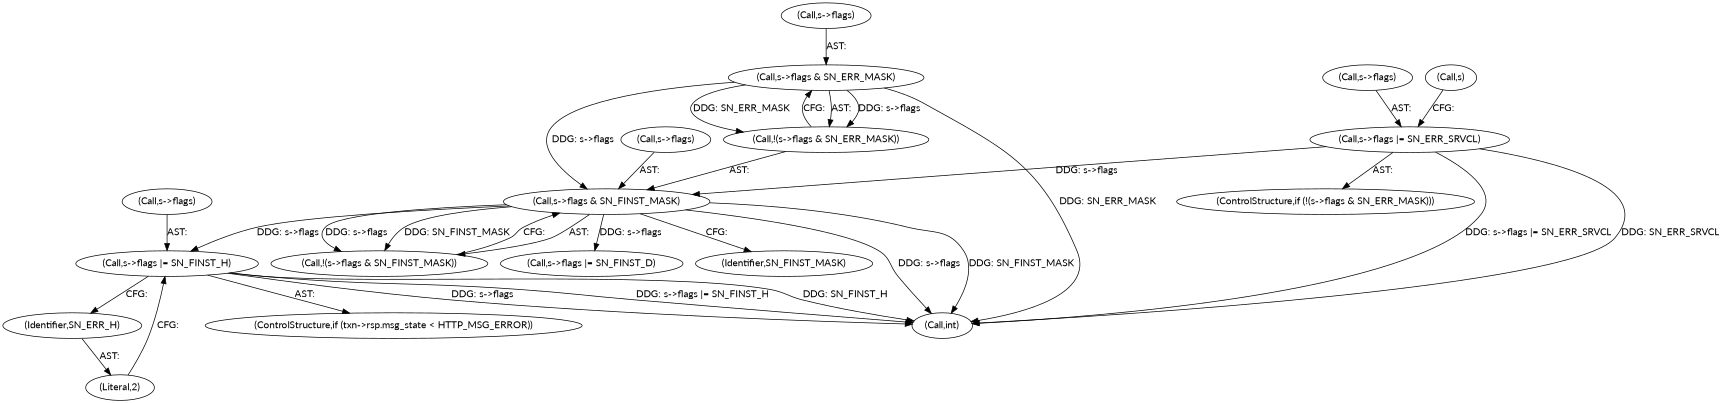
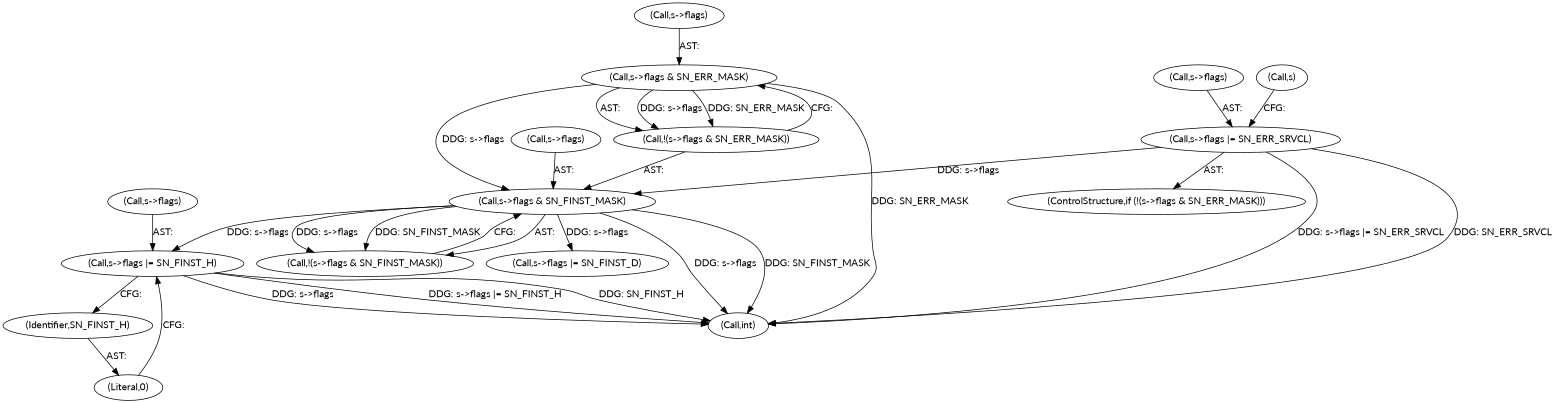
  digraph {
    fontname=Lato
    node [fontname=Lato]
    edge [fontname=Lato]
    n1 [label="(Call,s->flags |= SN_FINST_H)"]
-   n2 [label="(Identifier,SN_ERR_H)"]
-   n3 [label="(ControlStructure,if (txn->rsp.msg_state < HTTP_MSG_ERROR))"]
+   n2 [label="(Identifier,SN_FINST_H)"]
    n4 [label="(Call,int)"]
-   n5 [label="(Literal,2)"]
+   n5 [label="(Literal,0)"]
    n6 [label="(Call,s->flags & SN_FINST_MASK)"]
    n7 [label="(Call,s->flags |= SN_FINST_D)"]
-   n8 [label="(Identifier,SN_FINST_MASK)"]
    n9 [label="(Call,!(s->flags & SN_FINST_MASK))"]
    n10 [label="(Call,s->flags |= SN_ERR_SRVCL)"]
    n11 [label="(ControlStructure,if (!(s->flags & SN_ERR_MASK)))"]
    n12 [label="(Call,s->flags & SN_ERR_MASK)"]
    n13 [label="(Call,!(s->flags & SN_ERR_MASK))"]
    n14 [label="(Call,s->flags)"]
    n15 [label="(Call,s->flags)"]
    n16 [label="(Call,s)"]
    n17 [label="(Call,s->flags)"]
    n18 [label="(Call,s->flags)"]
    n1 -> n2 [label="CFG: "]
-   n1 -> n3 [label="AST: "]
    n1 -> n4 [label="DDG: s->flags |= SN_FINST_H"]
    n1 -> n4 [label="DDG: SN_FINST_H"]
    n1 -> n4 [label="DDG: s->flags"]
    n2 -> n5 [label="AST: "]
    n5 -> n1 [label="CFG: "]
    n6 -> n1 [label="DDG: s->flags"]
    n6 -> n4 [label="DDG: SN_FINST_MASK"]
    n6 -> n4 [label="DDG: s->flags"]
    n6 -> n7 [label="DDG: s->flags"]
-   n6 -> n8 [label="CFG: "]
    n6 -> n9 [label="AST: "]
    n6 -> n9 [label="DDG: s->flags"]
    n6 -> n9 [label="DDG: SN_FINST_MASK"]
    n9 -> n6 [label="CFG: "]
    n10 -> n4 [label="DDG: s->flags |= SN_ERR_SRVCL"]
    n10 -> n4 [label="DDG: SN_ERR_SRVCL"]
    n10 -> n6 [label="DDG: s->flags"]
    n10 -> n11 [label="AST: "]
    n12 -> n4 [label="DDG: SN_ERR_MASK"]
    n12 -> n6 [label="DDG: s->flags"]
    n12 -> n13 [label="AST: "]
    n12 -> n13 [label="DDG: s->flags"]
    n12 -> n13 [label="DDG: SN_ERR_MASK"]
    n13 -> n6 [label="AST: "]
    n13 -> n12 [label="CFG: "]
    n14 -> n10 [label="AST: "]
    n15 -> n12 [label="AST: "]
    n16 -> n10 [label="CFG: "]
    n17 -> n6 [label="AST: "]
    n18 -> n1 [label="AST: "]
  }
